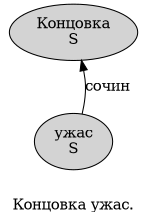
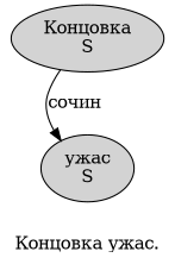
  digraph {
    label="Концовка ужас."
    node [fillcolor=lightgray penwidth=1 shape=ellipse style=filled]
    n1 [label="Концовка\nS"]
    n2 [label="ужас\nS"]
-   n2 -> n1 [label="сочин"]
+   n1 -> n2 [label="сочин"]
  }
